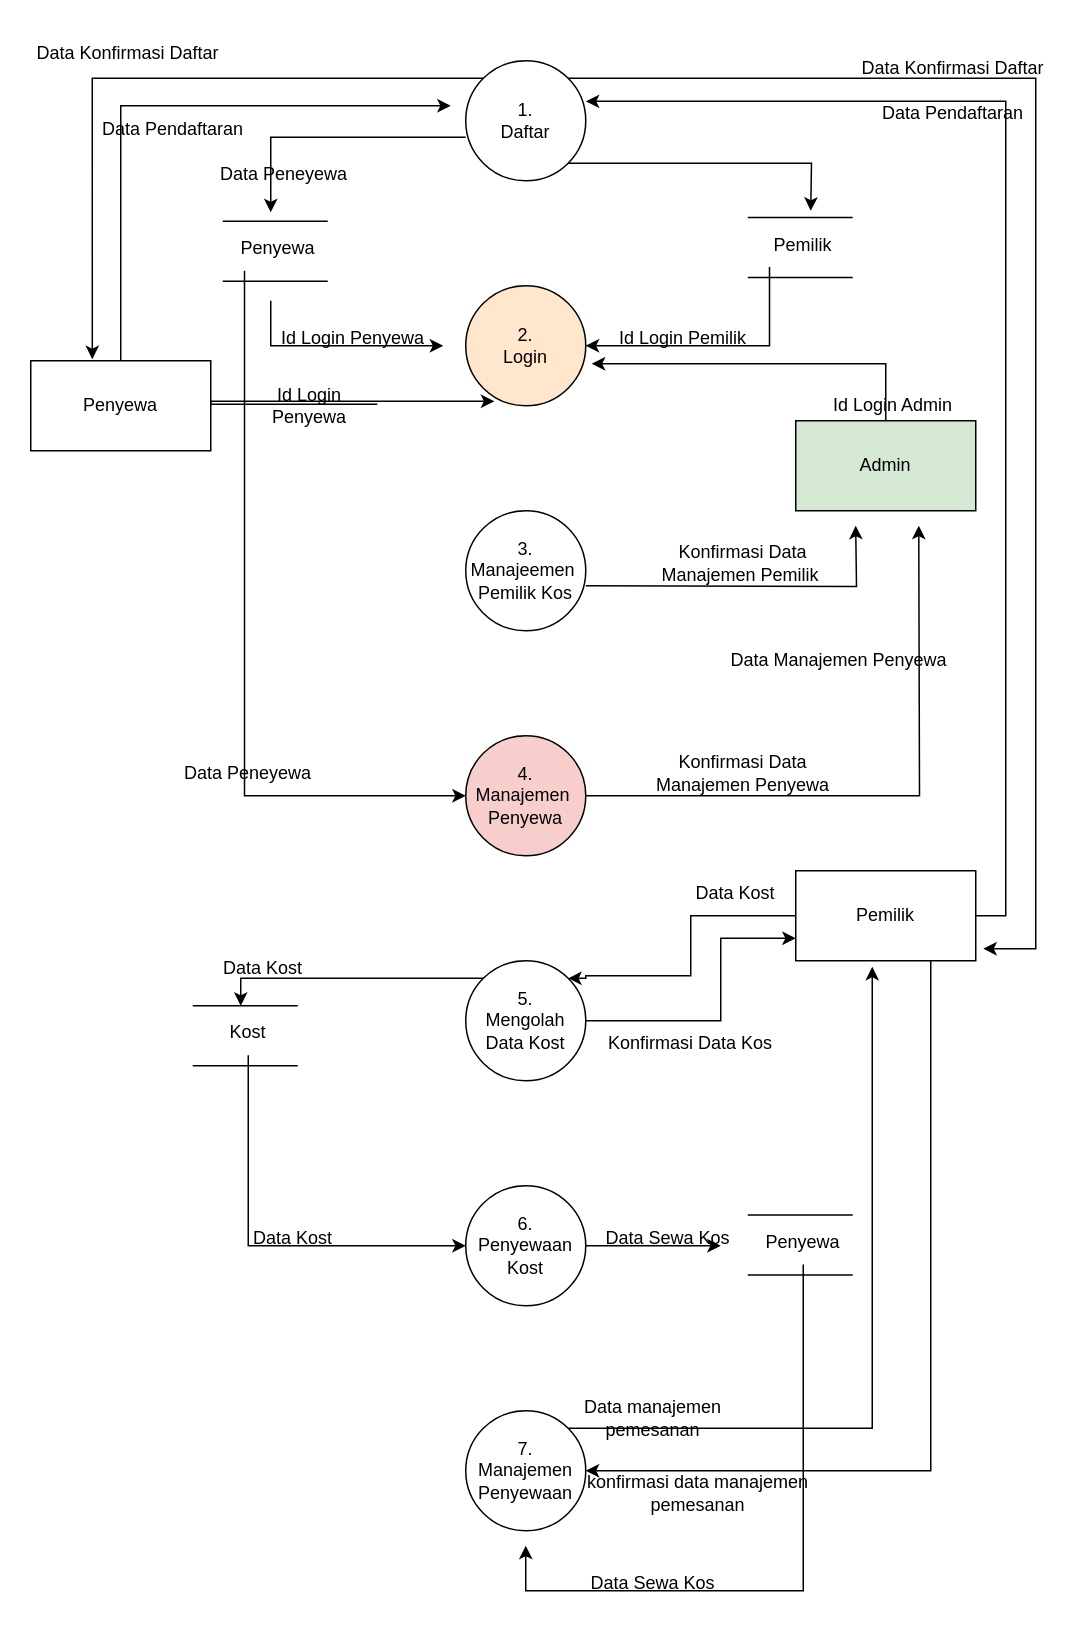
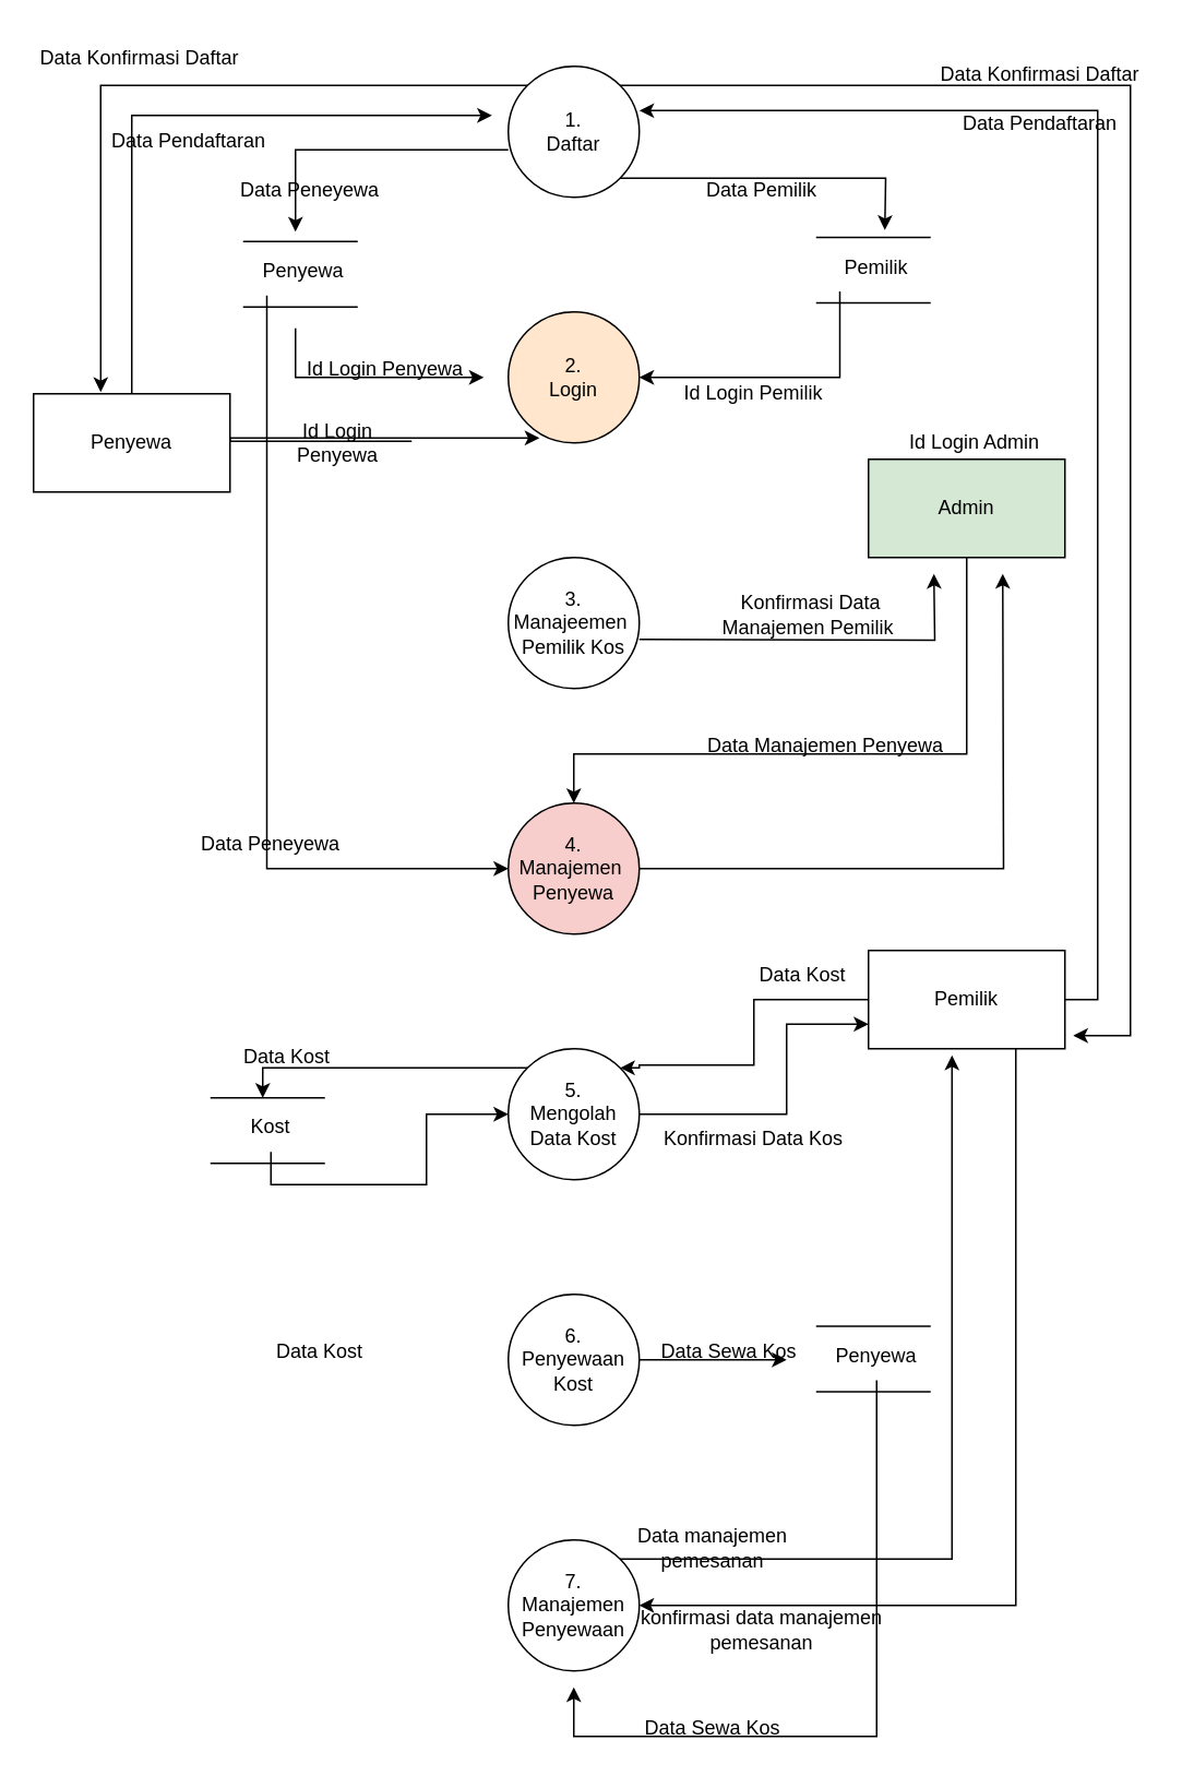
  <mxCell id="0" />
  <mxCell id="1" parent="0" />
  <mxCell id="2" style="edgeStyle=orthogonalEdgeStyle;rounded=0;orthogonalLoop=1;jettySize=auto;html=1;exitX=0;exitY=0.638;exitDx=0;exitDy=0;exitPerimeter=0;" edge="1" parent="1" source="6"><mxGeometry relative="1" as="geometry"><mxPoint x="180" y="141" as="targetPoint" /><mxPoint x="240" y="91" as="sourcePoint" /><Array as="points"><mxPoint x="180" y="91" /></Array></mxGeometry></mxCell>
  <mxCell id="3" style="edgeStyle=orthogonalEdgeStyle;rounded=0;orthogonalLoop=1;jettySize=auto;html=1;exitX=0;exitY=0;exitDx=0;exitDy=0;entryX=0.342;entryY=-0.017;entryDx=0;entryDy=0;entryPerimeter=0;" edge="1" parent="1" source="6" target="9"><mxGeometry relative="1" as="geometry" /></mxCell>
  <mxCell id="4" style="edgeStyle=orthogonalEdgeStyle;rounded=0;orthogonalLoop=1;jettySize=auto;html=1;exitX=1;exitY=1;exitDx=0;exitDy=0;" edge="1" parent="1" source="6"><mxGeometry relative="1" as="geometry"><mxPoint x="540" y="140" as="targetPoint" /></mxGeometry></mxCell>
  <mxCell id="5" style="edgeStyle=orthogonalEdgeStyle;rounded=0;orthogonalLoop=1;jettySize=auto;html=1;exitX=1;exitY=0;exitDx=0;exitDy=0;entryX=1.042;entryY=0.867;entryDx=0;entryDy=0;entryPerimeter=0;" edge="1" parent="1" source="6" target="32"><mxGeometry relative="1" as="geometry"><Array as="points"><mxPoint x="690" y="52" /><mxPoint x="690" y="632" /></Array></mxGeometry></mxCell>
  <mxCell id="6" value="1.&lt;br&gt;Daftar" style="ellipse;whiteSpace=wrap;html=1;aspect=fixed;" vertex="1" parent="1"><mxGeometry x="310" y="40" width="80" height="80" as="geometry" /></mxCell>
  <mxCell id="7" style="edgeStyle=orthogonalEdgeStyle;rounded=0;orthogonalLoop=1;jettySize=auto;html=1;" edge="1" parent="1" source="9"><mxGeometry relative="1" as="geometry"><mxPoint x="300" y="70" as="targetPoint" /><Array as="points"><mxPoint x="80" y="70" /></Array></mxGeometry></mxCell>
  <mxCell id="8" style="edgeStyle=orthogonalEdgeStyle;rounded=0;orthogonalLoop=1;jettySize=auto;html=1;exitX=1;exitY=0.5;exitDx=0;exitDy=0;entryX=0.238;entryY=0.975;entryDx=0;entryDy=0;entryPerimeter=0;startArrow=none;" edge="1" parent="1"><mxGeometry relative="1" as="geometry"><mxPoint x="251" y="269" as="sourcePoint" /><mxPoint x="329.04" y="267" as="targetPoint" /><Array as="points"><mxPoint x="140" y="267" /></Array></mxGeometry></mxCell>
  <mxCell id="9" value="Penyewa" style="rounded=0;whiteSpace=wrap;html=1;" vertex="1" parent="1"><mxGeometry y="240" width="120" height="60" as="geometry" x="20" /></mxCell>
  <mxCell id="10" value="" style="endArrow=none;html=1;rounded=0;" edge="1" parent="1"><mxGeometry width="50" height="50" relative="1" as="geometry"><mxPoint x="148" y="147" as="sourcePoint" /><mxPoint x="218" y="147" as="targetPoint" /></mxGeometry></mxCell>
  <mxCell id="11" style="edgeStyle=orthogonalEdgeStyle;rounded=0;orthogonalLoop=1;jettySize=auto;html=1;" edge="1" parent="1"><mxGeometry relative="1" as="geometry"><mxPoint x="295" y="230" as="targetPoint" /><mxPoint x="180" y="200" as="sourcePoint" /><Array as="points"><mxPoint x="180" y="230" /></Array></mxGeometry></mxCell>
  <mxCell id="12" style="edgeStyle=orthogonalEdgeStyle;rounded=0;orthogonalLoop=1;jettySize=auto;html=1;exitX=0.25;exitY=1;exitDx=0;exitDy=0;entryX=0;entryY=0.5;entryDx=0;entryDy=0;" edge="1" parent="1" source="13" target="22"><mxGeometry relative="1" as="geometry" /></mxCell>
  <mxCell id="13" value="Penyewa" style="text;html=1;strokeColor=none;fillColor=none;align=center;verticalAlign=middle;whiteSpace=wrap;rounded=0;" vertex="1" parent="1"><mxGeometry x="140" y="150" width="90" height="30" as="geometry" /></mxCell>
  <mxCell id="14" value="" style="endArrow=none;html=1;rounded=0;" edge="1" parent="1"><mxGeometry width="50" height="50" relative="1" as="geometry"><mxPoint x="148" y="187" as="sourcePoint" /><mxPoint x="218" y="187" as="targetPoint" /></mxGeometry></mxCell>
  <mxCell id="15" value="Data Peneyewa" style="text;html=1;strokeColor=none;fillColor=none;align=center;verticalAlign=middle;whiteSpace=wrap;rounded=0;" vertex="1" parent="1"><mxGeometry x="144" y="101" width="90" height="30" as="geometry" /></mxCell>
  <mxCell id="16" value="Data Konfirmasi Daftar" style="text;html=1;strokeColor=none;fillColor=none;align=center;verticalAlign=middle;whiteSpace=wrap;rounded=0;" vertex="1" parent="1"><mxGeometry y="20" width="130" height="30" as="geometry" x="20" /></mxCell>
  <mxCell id="17" value="Data Pendaftaran" style="text;html=1;strokeColor=none;fillColor=none;align=center;verticalAlign=middle;whiteSpace=wrap;rounded=0;" vertex="1" parent="1"><mxGeometry x="50" y="71" width="130" height="30" as="geometry" /></mxCell>
  <mxCell id="18" value="2.&lt;br&gt;Login" style="ellipse;whiteSpace=wrap;html=1;aspect=fixed;fillColor=#ffe6cc;" vertex="1" parent="1"><mxGeometry x="310" y="190" width="80" height="80" as="geometry" /></mxCell>
  <mxCell id="19" value="Id Login Penyewa" style="text;html=1;strokeColor=none;fillColor=none;align=center;verticalAlign=middle;whiteSpace=wrap;rounded=0;" vertex="1" parent="1"><mxGeometry x="180" y="210" width="110" height="30" as="geometry" /></mxCell>
  <mxCell id="20" value="Id Login Penyewa" style="text;html=1;strokeColor=none;fillColor=none;align=center;verticalAlign=middle;whiteSpace=wrap;rounded=0;" vertex="1" parent="1"><mxGeometry x="161" y="255" width="90" height="30" as="geometry" /></mxCell>
  <mxCell id="21" style="edgeStyle=orthogonalEdgeStyle;rounded=0;orthogonalLoop=1;jettySize=auto;html=1;" edge="1" parent="1" source="22"><mxGeometry relative="1" as="geometry"><mxPoint x="612" y="350" as="targetPoint" /></mxGeometry></mxCell>
  <mxCell id="22" value="4.&lt;br&gt;Manajemen&amp;nbsp;&lt;br&gt;Penyewa" style="ellipse;whiteSpace=wrap;html=1;aspect=fixed;fillColor=#f8cecc;" vertex="1" parent="1"><mxGeometry x="310" y="490" width="80" height="80" as="geometry" /></mxCell>
  <mxCell id="23" style="edgeStyle=orthogonalEdgeStyle;rounded=0;orthogonalLoop=1;jettySize=auto;html=1;exitX=1;exitY=0.5;exitDx=0;exitDy=0;entryX=0.333;entryY=1;entryDx=0;entryDy=0;entryPerimeter=0;" edge="1" parent="1"><mxGeometry relative="1" as="geometry"><mxPoint x="390" y="390" as="sourcePoint" /><mxPoint x="569.96" y="350" as="targetPoint" /></mxGeometry></mxCell>
  <mxCell id="24" value="3.&lt;br&gt;Manajeemen&amp;nbsp;&lt;br&gt;Pemilik Kos" style="ellipse;whiteSpace=wrap;html=1;aspect=fixed;" vertex="1" parent="1"><mxGeometry x="310" y="340" width="80" height="80" as="geometry" /></mxCell>
  <mxCell id="25" value="Data Peneyewa" style="text;html=1;strokeColor=none;fillColor=none;align=center;verticalAlign=middle;whiteSpace=wrap;rounded=0;" vertex="1" parent="1"><mxGeometry x="120" y="500" width="90" height="30" as="geometry" /></mxCell>
- <mxCell id="26" style="edgeStyle=orthogonalEdgeStyle;rounded=0;orthogonalLoop=1;jettySize=auto;html=1;entryX=1.05;entryY=0.65;entryDx=0;entryDy=0;entryPerimeter=0;" edge="1" parent="1" source="28" target="18"><mxGeometry relative="1" as="geometry"><Array as="points"><mxPoint x="590" y="242" /></Array></mxGeometry></mxCell>
+ <mxCell id="27" style="edgeStyle=orthogonalEdgeStyle;rounded=0;orthogonalLoop=1;jettySize=auto;html=1;entryX=0.5;entryY=0;entryDx=0;entryDy=0;" edge="1" parent="1" source="28" target="22"><mxGeometry relative="1" as="geometry"><Array as="points"><mxPoint x="590" y="460" /><mxPoint x="350" y="460" /></Array></mxGeometry></mxCell>
  <mxCell id="28" value="Admin" style="rounded=0;whiteSpace=wrap;html=1;fillColor=#d5e8d4;" vertex="1" parent="1"><mxGeometry x="530" y="280" width="120" height="60" as="geometry" /></mxCell>
  <mxCell id="29" style="edgeStyle=orthogonalEdgeStyle;rounded=0;orthogonalLoop=1;jettySize=auto;html=1;exitX=0;exitY=0.75;exitDx=0;exitDy=0;entryX=1;entryY=0;entryDx=0;entryDy=0;" edge="1" parent="1" source="32" target="45"><mxGeometry relative="1" as="geometry"><Array as="points"><mxPoint x="530" y="610" /><mxPoint x="460" y="610" /><mxPoint x="460" y="650" /><mxPoint x="390" y="650" /><mxPoint x="390" y="652" /></Array></mxGeometry></mxCell>
  <mxCell id="30" style="edgeStyle=orthogonalEdgeStyle;rounded=0;orthogonalLoop=1;jettySize=auto;html=1;exitX=0.75;exitY=1;exitDx=0;exitDy=0;entryX=1;entryY=0.5;entryDx=0;entryDy=0;" edge="1" parent="1" source="32" target="62"><mxGeometry relative="1" as="geometry" /></mxCell>
  <mxCell id="31" style="edgeStyle=orthogonalEdgeStyle;rounded=0;orthogonalLoop=1;jettySize=auto;html=1;exitX=1;exitY=0.5;exitDx=0;exitDy=0;entryX=1;entryY=0.338;entryDx=0;entryDy=0;entryPerimeter=0;" edge="1" parent="1" source="32" target="6"><mxGeometry relative="1" as="geometry" /></mxCell>
  <mxCell id="32" value="Pemilik" style="rounded=0;whiteSpace=wrap;html=1;" vertex="1" parent="1"><mxGeometry x="530" y="580" width="120" height="60" as="geometry" /></mxCell>
  <mxCell id="33" value="" style="endArrow=none;html=1;rounded=0;" edge="1" parent="1"><mxGeometry width="50" height="50" relative="1" as="geometry"><mxPoint x="498" y="144.5" as="sourcePoint" /><mxPoint x="568" y="144.5" as="targetPoint" /></mxGeometry></mxCell>
  <mxCell id="34" style="edgeStyle=orthogonalEdgeStyle;rounded=0;orthogonalLoop=1;jettySize=auto;html=1;exitX=0.25;exitY=1;exitDx=0;exitDy=0;entryX=1;entryY=0.5;entryDx=0;entryDy=0;" edge="1" parent="1" source="35" target="18"><mxGeometry relative="1" as="geometry" /></mxCell>
  <mxCell id="35" value="Pemilik" style="text;html=1;strokeColor=none;fillColor=none;align=center;verticalAlign=middle;whiteSpace=wrap;rounded=0;" vertex="1" parent="1"><mxGeometry x="490" y="147.5" width="90" height="30" as="geometry" /></mxCell>
  <mxCell id="36" value="" style="endArrow=none;html=1;rounded=0;" edge="1" parent="1"><mxGeometry width="50" height="50" relative="1" as="geometry"><mxPoint x="498" y="184.5" as="sourcePoint" /><mxPoint x="568" y="184.5" as="targetPoint" /></mxGeometry></mxCell>
- <mxCell id="38" value="Id Login Pemilik" style="text;html=1;strokeColor=none;fillColor=none;align=center;verticalAlign=middle;whiteSpace=wrap;rounded=0;" vertex="1" parent="1"><mxGeometry x="400" y="210" width="110" height="30" as="geometry" /></mxCell>
+ <mxCell id="37" value="Data Pemilik" style="text;html=1;strokeColor=none;fillColor=none;align=center;verticalAlign=middle;whiteSpace=wrap;rounded=0;" vertex="1" parent="1"><mxGeometry x="420" y="101" width="90" height="30" as="geometry" /></mxCell>
+ <mxCell id="38" value="Id Login Pemilik" style="text;html=1;strokeColor=none;fillColor=none;align=center;verticalAlign=middle;whiteSpace=wrap;rounded=0;" vertex="1" parent="1"><mxGeometry x="405" y="225" width="110" height="30" as="geometry" /></mxCell>
  <mxCell id="39" value="Id Login Admin" style="text;html=1;strokeColor=none;fillColor=none;align=center;verticalAlign=middle;whiteSpace=wrap;rounded=0;" vertex="1" parent="1"><mxGeometry x="540" y="255" width="110" height="30" as="geometry" /></mxCell>
- <mxCell id="40" value="Data Manajemen Penyewa" style="text;html=1;strokeColor=none;fillColor=none;align=left;verticalAlign=middle;whiteSpace=wrap;rounded=0;" vertex="1" parent="1"><mxGeometry x="485" y="425" width="150" height="30" as="geometry" /></mxCell>
+ <mxCell id="40" value="Data Manajemen Penyewa" style="text;html=1;strokeColor=none;fillColor=none;align=left;verticalAlign=middle;whiteSpace=wrap;rounded=0;" vertex="1" parent="1"><mxGeometry x="430" y="440" width="150" height="30" as="geometry" /></mxCell>
  <mxCell id="41" value="Konfirmasi Data Manajemen Pemilik&amp;nbsp;" style="text;html=1;strokeColor=none;fillColor=none;align=center;verticalAlign=middle;whiteSpace=wrap;rounded=0;" vertex="1" parent="1"><mxGeometry x="420" y="360" width="150" height="30" as="geometry" /></mxCell>
- <mxCell id="42" value="Konfirmasi Data Manajemen Penyewa" style="text;html=1;strokeColor=none;fillColor=none;align=center;verticalAlign=middle;whiteSpace=wrap;rounded=0;" vertex="1" parent="1"><mxGeometry x="420" y="500" width="150" height="30" as="geometry" /></mxCell>
  <mxCell id="43" style="edgeStyle=orthogonalEdgeStyle;rounded=0;orthogonalLoop=1;jettySize=auto;html=1;exitX=0;exitY=0;exitDx=0;exitDy=0;" edge="1" parent="1" source="45"><mxGeometry relative="1" as="geometry"><mxPoint x="160" y="670" as="targetPoint" /><Array as="points"><mxPoint x="160" y="652" /></Array></mxGeometry></mxCell>
  <mxCell id="44" style="edgeStyle=orthogonalEdgeStyle;rounded=0;orthogonalLoop=1;jettySize=auto;html=1;entryX=0;entryY=0.75;entryDx=0;entryDy=0;" edge="1" parent="1" source="45" target="32"><mxGeometry relative="1" as="geometry"><Array as="points"><mxPoint x="480" y="680" /><mxPoint x="480" y="625" /></Array></mxGeometry></mxCell>
  <mxCell id="45" value="5.&lt;br&gt;Mengolah&lt;br&gt;Data Kost" style="ellipse;whiteSpace=wrap;html=1;aspect=fixed;" vertex="1" parent="1"><mxGeometry x="310" y="640" width="80" height="80" as="geometry" /></mxCell>
  <mxCell id="46" value="" style="endArrow=none;html=1;rounded=0;" edge="1" parent="1"><mxGeometry width="50" height="50" relative="1" as="geometry"><mxPoint x="128" y="670" as="sourcePoint" /><mxPoint x="198" y="670" as="targetPoint" /></mxGeometry></mxCell>
  <mxCell id="47" value="" style="endArrow=none;html=1;rounded=0;" edge="1" parent="1"><mxGeometry width="50" height="50" relative="1" as="geometry"><mxPoint x="128" y="710" as="sourcePoint" /><mxPoint x="198" y="710" as="targetPoint" /></mxGeometry></mxCell>
- <mxCell id="48" style="edgeStyle=orthogonalEdgeStyle;rounded=0;orthogonalLoop=1;jettySize=auto;html=1;exitX=0.5;exitY=1;exitDx=0;exitDy=0;entryX=0;entryY=0.5;entryDx=0;entryDy=0;" edge="1" parent="1" source="49" target="54"><mxGeometry relative="1" as="geometry" /></mxCell>
+ <mxCell id="48" style="edgeStyle=orthogonalEdgeStyle;rounded=0;orthogonalLoop=1;jettySize=auto;html=1;exitX=0.5;exitY=1;exitDx=0;exitDy=0;" edge="1" parent="1" source="49" target="45"><mxGeometry relative="1" as="geometry" /></mxCell>
  <mxCell id="49" value="Kost" style="text;html=1;strokeColor=none;fillColor=none;align=center;verticalAlign=middle;whiteSpace=wrap;rounded=0;" vertex="1" parent="1"><mxGeometry x="120" y="673" width="90" height="30" as="geometry" /></mxCell>
  <mxCell id="50" value="Data Kost" style="text;html=1;strokeColor=none;fillColor=none;align=center;verticalAlign=middle;whiteSpace=wrap;rounded=0;" vertex="1" parent="1"><mxGeometry x="130" y="630" width="90" height="30" as="geometry" /></mxCell>
  <mxCell id="51" value="Data Kost" style="text;html=1;strokeColor=none;fillColor=none;align=center;verticalAlign=middle;whiteSpace=wrap;rounded=0;" vertex="1" parent="1"><mxGeometry x="445" y="580" width="90" height="30" as="geometry" /></mxCell>
  <mxCell id="52" value="Konfirmasi Data Kos" style="text;html=1;strokeColor=none;fillColor=none;align=center;verticalAlign=middle;whiteSpace=wrap;rounded=0;" vertex="1" parent="1"><mxGeometry x="385" y="680" width="150" height="30" as="geometry" /></mxCell>
  <mxCell id="53" style="edgeStyle=orthogonalEdgeStyle;rounded=0;orthogonalLoop=1;jettySize=auto;html=1;" edge="1" parent="1" source="54"><mxGeometry relative="1" as="geometry"><mxPoint x="480" y="830" as="targetPoint" /></mxGeometry></mxCell>
  <mxCell id="54" value="6.&lt;br&gt;Penyewaan Kost" style="ellipse;whiteSpace=wrap;html=1;aspect=fixed;" vertex="1" parent="1"><mxGeometry x="310" y="790" width="80" height="80" as="geometry" /></mxCell>
  <mxCell id="55" value="" style="endArrow=none;html=1;rounded=0;" edge="1" parent="1"><mxGeometry width="50" height="50" relative="1" as="geometry"><mxPoint x="498" y="809.5" as="sourcePoint" /><mxPoint x="568" y="809.5" as="targetPoint" /></mxGeometry></mxCell>
  <mxCell id="56" value="" style="endArrow=none;html=1;rounded=0;" edge="1" parent="1"><mxGeometry width="50" height="50" relative="1" as="geometry"><mxPoint x="498" y="849.5" as="sourcePoint" /><mxPoint x="568" y="849.5" as="targetPoint" /></mxGeometry></mxCell>
  <mxCell id="57" style="edgeStyle=orthogonalEdgeStyle;rounded=0;orthogonalLoop=1;jettySize=auto;html=1;" edge="1" parent="1" source="58"><mxGeometry relative="1" as="geometry"><mxPoint x="350" y="1030" as="targetPoint" /><Array as="points"><mxPoint x="535" y="1060" /><mxPoint x="350" y="1060" /></Array></mxGeometry></mxCell>
  <mxCell id="58" value="Penyewa" style="text;html=1;strokeColor=none;fillColor=none;align=center;verticalAlign=middle;whiteSpace=wrap;rounded=0;" vertex="1" parent="1"><mxGeometry x="490" y="812.5" width="90" height="30" as="geometry" /></mxCell>
  <mxCell id="59" value="Data Sewa Kos" style="text;html=1;strokeColor=none;fillColor=none;align=center;verticalAlign=middle;whiteSpace=wrap;rounded=0;" vertex="1" parent="1"><mxGeometry x="370" y="810" width="150" height="30" as="geometry" /></mxCell>
  <mxCell id="60" value="Data Kost" style="text;html=1;strokeColor=none;fillColor=none;align=center;verticalAlign=middle;whiteSpace=wrap;rounded=0;" vertex="1" parent="1"><mxGeometry x="150" y="810" width="90" height="30" as="geometry" /></mxCell>
  <mxCell id="61" style="edgeStyle=orthogonalEdgeStyle;rounded=0;orthogonalLoop=1;jettySize=auto;html=1;exitX=1;exitY=0;exitDx=0;exitDy=0;entryX=0.425;entryY=1.067;entryDx=0;entryDy=0;entryPerimeter=0;" edge="1" parent="1" source="62" target="32"><mxGeometry relative="1" as="geometry" /></mxCell>
  <mxCell id="62" value="7.&lt;br&gt;Manajemen&lt;br&gt;Penyewaan" style="ellipse;whiteSpace=wrap;html=1;aspect=fixed;" vertex="1" parent="1"><mxGeometry x="310" y="940" width="80" height="80" as="geometry" /></mxCell>
  <mxCell id="63" value="Data Sewa Kos" style="text;html=1;strokeColor=none;fillColor=none;align=center;verticalAlign=middle;whiteSpace=wrap;rounded=0;" vertex="1" parent="1"><mxGeometry x="360" y="1040" width="150" height="30" as="geometry" /></mxCell>
  <mxCell id="64" value="Data manajemen&lt;br&gt;pemesanan" style="text;html=1;strokeColor=none;fillColor=none;align=center;verticalAlign=middle;whiteSpace=wrap;rounded=0;" vertex="1" parent="1"><mxGeometry x="360" y="930" width="150" height="30" as="geometry" /></mxCell>
  <mxCell id="65" value="konfirmasi data manajemen&lt;br&gt;pemesanan" style="text;html=1;strokeColor=none;fillColor=none;align=center;verticalAlign=middle;whiteSpace=wrap;rounded=0;" vertex="1" parent="1"><mxGeometry x="375" y="980" width="180" height="30" as="geometry" /></mxCell>
  <mxCell id="66" value="Data Pendaftaran" style="text;html=1;strokeColor=none;fillColor=none;align=center;verticalAlign=middle;whiteSpace=wrap;rounded=0;" vertex="1" parent="1"><mxGeometry x="570" y="60" width="130" height="30" as="geometry" /></mxCell>
  <mxCell id="67" value="Data Konfirmasi Daftar" style="text;html=1;strokeColor=none;fillColor=none;align=center;verticalAlign=middle;whiteSpace=wrap;rounded=0;" vertex="1" parent="1"><mxGeometry x="570" y="30" width="130" height="30" as="geometry" /></mxCell>
